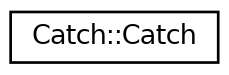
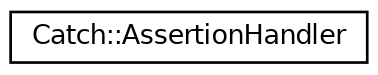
  digraph {
    rankdir=LR
-   n1 [color=black fillcolor=white fontname=Helvetica fontsize=10 height=0.2 label="Catch::Catch" shape=record style=filled width=0.4]
+   n1 [color=black fillcolor=white fontname=Helvetica fontsize=10 height=0.2 label="Catch::AssertionHandler" shape=record style=filled width=0.4]
  }
